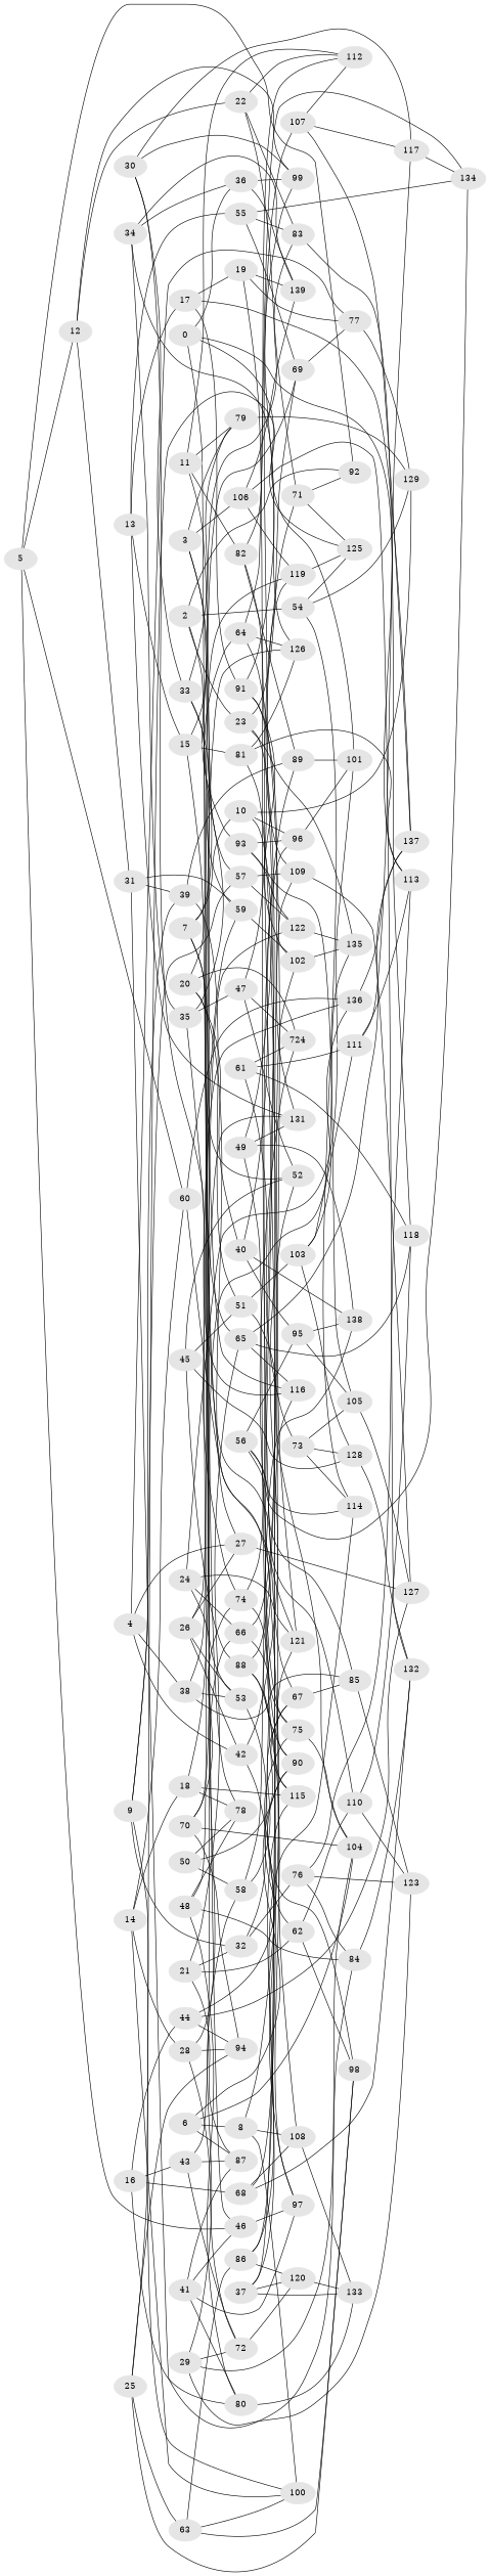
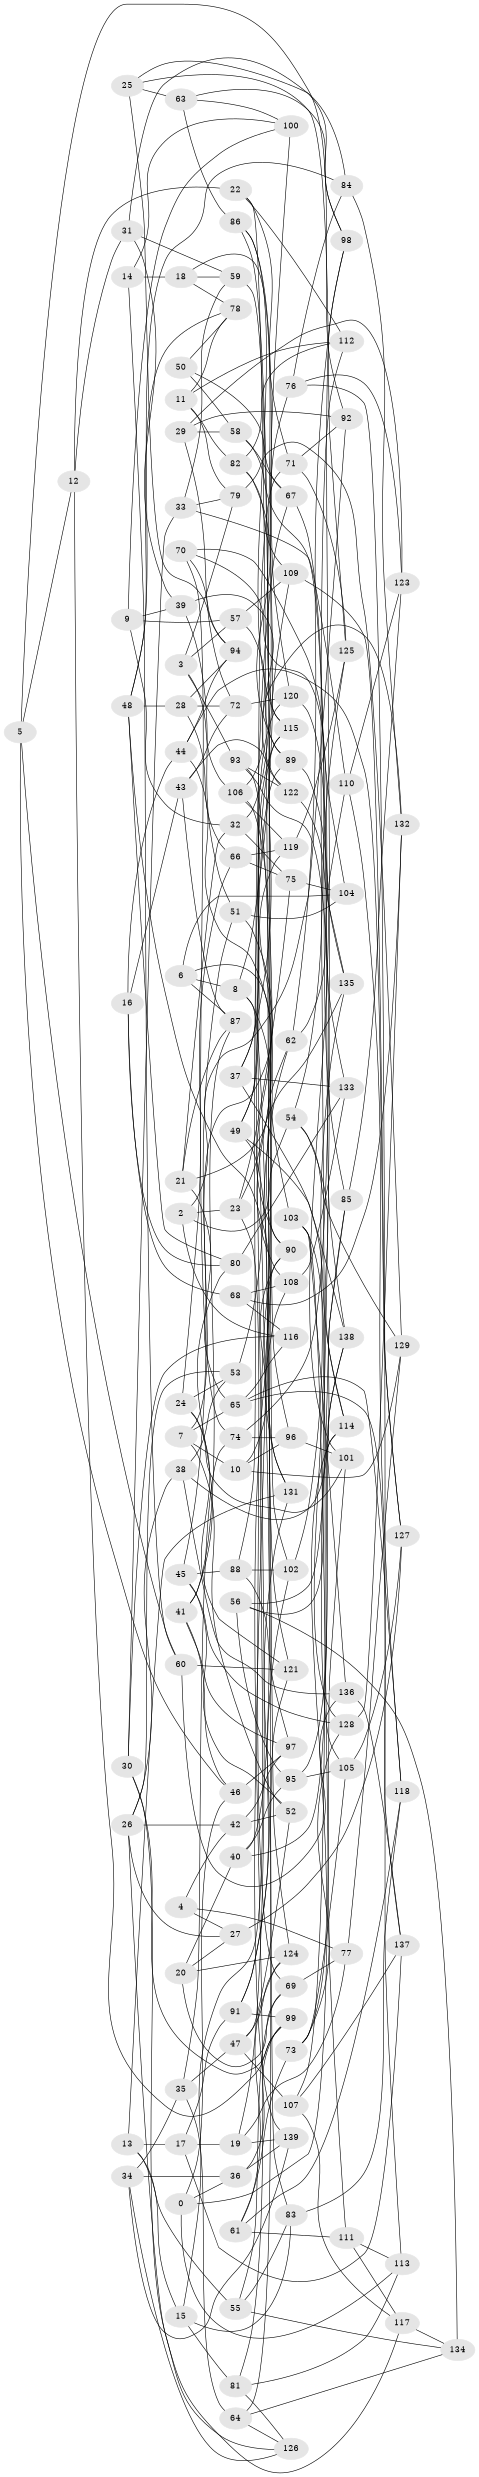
  graph {
    rankdir=LR
    node [color=gray90 style=filled]
    n1 [label=0]
    36
    46
    101
    113
    99
    n7 [label=139]
    97
    2
    23
    54
    92
    116
    69
    75
    135
    129
    125
    114
    3
    57
    79
    93
    106
    109
    122
    96
    105
    119
    132
    4
    27
    38
    42
    77
    127
    53
    85
    136
    52
    5
    12
    60
    22
    31
    121
    6
    8
    87
    90
    104
    100
    108
-   124 [label=724]
+   124
    7
    10
    65
    137
    118
    133
    9
    32
    39
    76
    51
    89
    11
    78
    82
    112
    83
    71
    59
    84
    13
    15
    17
    55
    131
    81
    19
    91
    134
    14
    18
    28
    115
    66
    94
    72
    126
    16
    43
    44
    68
    80
    67
    102
    20
    40
    95
    138
    21
    62
    98
    110
    24
    25
    63
    86
    26
    120
    29
    58
    123
    30
    33
    117
    34
    35
    47
    64
    74
    107
    37
    103
    41
    45
    88
    128
    48
    49
    50
    111
    56
    61
    73
    70
    n1 -- 36
    n1 -- 46
    n1 -- 101
    n1 -- 113
    36 -- 99
    36 -- n7
    46 -- 97
    2 -- 23
    2 -- 54
    2 -- 92
    2 -- 116
    23 -- 69
    23 -- 75
    23 -- 135
    54 -- 129
    54 -- 125
    54 -- 114
    69 -- 77
    75 -- 104
    3 -- 57
    3 -- 79
    3 -- 93
    3 -- 106
    57 -- 109
    57 -- 122
    79 -- 129
    93 -- 122
    93 -- 96
    93 -- 105
    106 -- n7
    106 -- 119
    106 -- 132
    109 -- 127
    122 -- 135
    96 -- 101
    105 -- 127
    119 -- 125
    4 -- 27
-   4 -- 38
+   26 -- 38
    4 -- 42
    4 -- 77
    27 -- 127
    38 -- 53
    38 -- 85
    38 -- 136
    42 -- 97
    42 -- 52
    77 -- 129
    53 -- 62
    85 -- 123
    136 -- 137
    5 -- 46
    5 -- 92
    5 -- 12
    5 -- 60
    12 -- 99
    12 -- 22
    12 -- 31
    60 -- 136
    60 -- 121
    22 -- 112
    22 -- 83
    22 -- 71
    31 -- 39
    31 -- 59
    31 -- 84
    6 -- 8
    6 -- 87
    6 -- 90
    6 -- 104
    8 -- 100
    8 -- 108
    8 -- 124
    108 -- 133
    7 -- 119
    7 -- 52
    7 -- 10
    7 -- 65
    10 -- 129
    10 -- 96
    10 -- 90
    65 -- 116
    65 -- 137
    65 -- 118
    9 -- 57
    9 -- 100
    9 -- 32
    9 -- 39
    32 -- 75
    32 -- 76
    39 -- 51
    39 -- 89
    76 -- 113
    76 -- 84
    76 -- 123
    51 -- 104
    51 -- 103
    89 -- 101
    11 -- 79
    11 -- 78
    11 -- 82
    11 -- 112
    82 -- 109
    82 -- 89
    82 -- 112
    83 -- 118
    71 -- 92
    71 -- 125
    59 -- 102
    84 -- 132
    13 -- 15
    13 -- 17
    13 -- 55
    13 -- 131
    15 -- 90
    15 -- 83
    15 -- 81
    17 -- 137
    17 -- 19
    17 -- 91
    55 -- 69
    55 -- 83
    55 -- 134
    81 -- 113
    81 -- 108
    81 -- 126
    19 -- n7
    19 -- 77
    19 -- 67
    91 -- 99
    91 -- 131
    91 -- 102
    14 -- 60
    14 -- 100
    14 -- 18
-   14 -- 28
+   48 -- 28
    18 -- 78
    18 -- 59
    18 -- 115
    28 -- 66
    28 -- 94
    28 -- 72
    66 -- 75
    66 -- 119
    72 -- 120
    16 -- 43
    16 -- 44
    16 -- 68
    16 -- 80
    43 -- 122
    43 -- 87
    43 -- 72
    44 -- 127
    44 -- 90
    44 -- 94
    68 -- 116
    68 -- 132
    68 -- 108
    80 -- 133
    67 -- 85
    102 -- 135
    20 -- 69
    20 -- 27
    20 -- 124
    20 -- 40
    40 -- 89
    40 -- 95
    40 -- 138
    95 -- 105
    95 -- 138
    21 -- 87
    21 -- 65
    21 -- 32
    21 -- 62
    62 -- 98
    62 -- 110
    110 -- 118
    110 -- 123
    24 -- 101
    24 -- 53
    24 -- 121
    24 -- 66
    25 -- 125
    25 -- 94
    25 -- 98
    25 -- 63
    63 -- 100
    63 -- 98
    63 -- 86
    86 -- 121
    86 -- 115
    86 -- 120
    26 -- 27
    26 -- 42
    26 -- 53
    26 -- 126
    120 -- 133
-   29 -- 104
+   29 -- 92
    29 -- 72
    29 -- 58
    29 -- 123
    58 -- 67
    58 -- 138
    30 -- 99
    30 -- 116
    30 -- 33
    30 -- 117
    33 -- 79
    33 -- 59
    33 -- 110
    117 -- 134
    34 -- 36
    34 -- n7
    34 -- 126
    34 -- 35
    35 -- 47
    35 -- 64
    35 -- 74
    47 -- 52
    47 -- 124
    47 -- 107
    64 -- 121
    64 -- 134
    64 -- 126
    74 -- 96
    74 -- 98
    107 -- 137
    107 -- 112
    107 -- 117
    37 -- 114
    37 -- 109
    37 -- 133
    37 -- 120
    103 -- 136
    103 -- 128
    103 -- 111
    41 -- 46
    41 -- 97
    41 -- 87
    41 -- 80
    45 -- 52
    45 -- 51
    45 -- 88
    45 -- 128
    88 -- 97
    88 -- 115
    88 -- 102
    128 -- 132
    48 -- 78
    48 -- 84
    48 -- 131
    48 -- 80
    49 -- 71
    49 -- 131
    49 -- 115
    49 -- 138
    50 -- 78
    50 -- 67
    50 -- 58
    111 -- 113
    111 -- 117
    56 -- 114
    56 -- 85
    56 -- 134
    56 -- 95
    61 -- 124
    61 -- 118
    61 -- 111
    61 -- 73
    73 -- 114
    73 -- 105
    73 -- 128
    70 -- 135
    70 -- 104
    70 -- 94
    70 -- 74
  }
